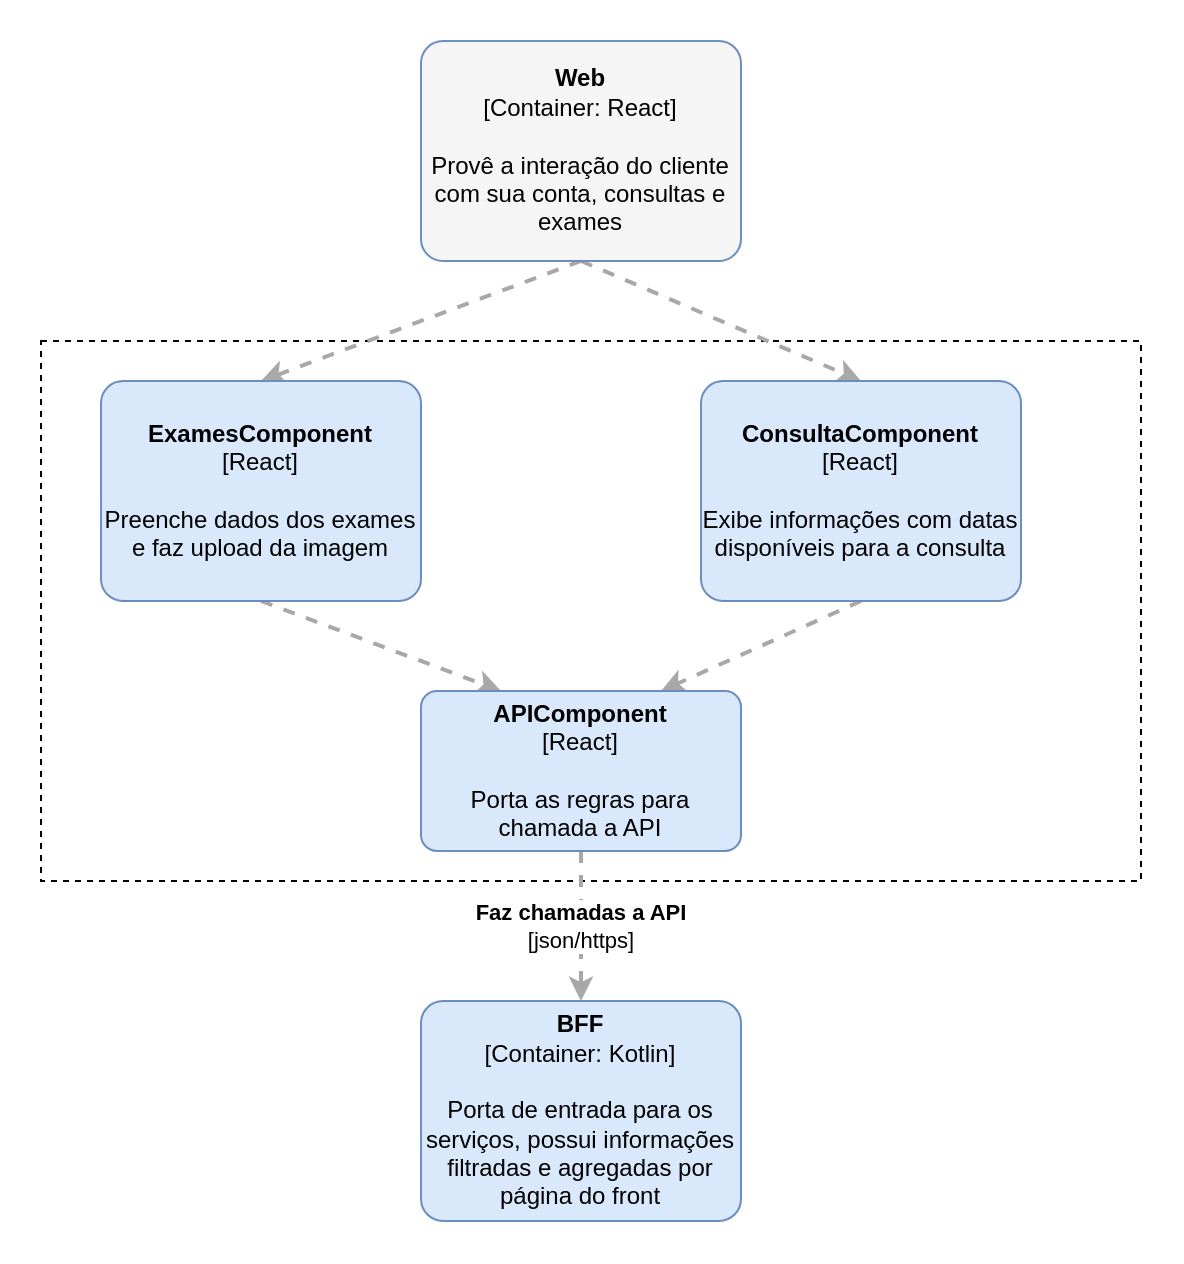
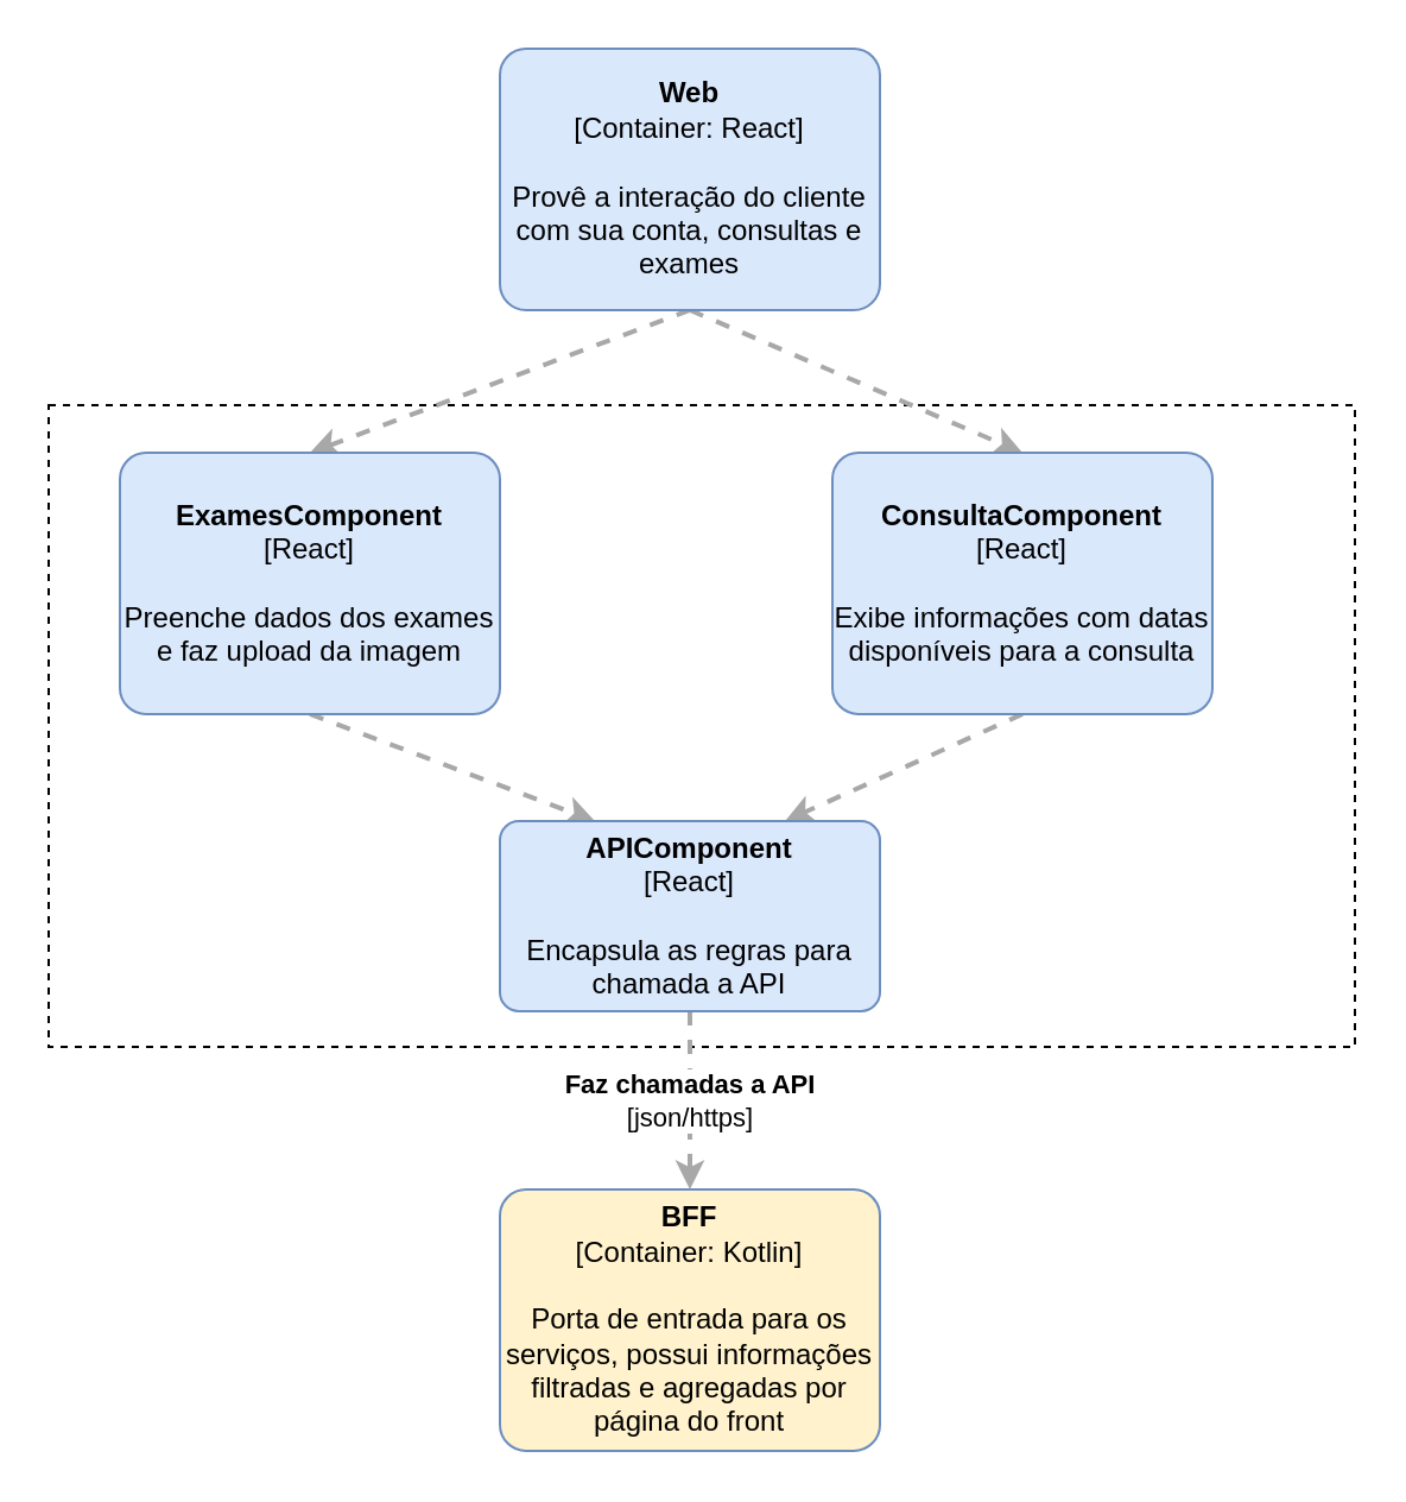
  <mxCell id="0" />
  <mxCell id="1" parent="0" />
  <mxCell id="2" value="" style="whiteSpace=wrap;html=1;fillColor=none;dashed=1;" vertex="1" parent="1"><mxGeometry x="20" y="170" width="550" height="270" as="geometry" /></mxCell>
  <mxCell id="3" style="edgeStyle=none;rounded=0;orthogonalLoop=1;jettySize=auto;html=1;exitX=0.5;exitY=1;exitDx=0;exitDy=0;exitPerimeter=0;entryX=0.5;entryY=0;entryDx=0;entryDy=0;entryPerimeter=0;dashed=1;strokeColor=#A8A8A8;strokeWidth=2;" edge="1" parent="1" source="5" target="8"><mxGeometry relative="1" as="geometry" /></mxCell>
  <mxCell id="4" style="edgeStyle=none;rounded=0;orthogonalLoop=1;jettySize=auto;html=1;exitX=0.5;exitY=1;exitDx=0;exitDy=0;exitPerimeter=0;entryX=0.5;entryY=0;entryDx=0;entryDy=0;entryPerimeter=0;dashed=1;strokeColor=#A8A8A8;strokeWidth=2;" edge="1" parent="1" source="5" target="10"><mxGeometry relative="1" as="geometry" /></mxCell>
- <mxCell id="5" value="&lt;span&gt;&lt;b&gt;Web&lt;/b&gt;&lt;/span&gt;&lt;br&gt;&lt;div&gt;[Container:&amp;nbsp;&lt;span&gt;React&lt;/span&gt;&lt;span&gt;]&lt;/span&gt;&lt;/div&gt;&lt;br&gt;&lt;div&gt;Provê a interação do cliente com sua conta, consultas e exames&lt;/div&gt;" style="rounded=1;whiteSpace=wrap;html=1;labelBackgroundColor=none;fillColor=#f5f5f5;fontColor=#000000;align=center;arcSize=10;strokeColor=#6c8ebf;points=[[0.25,0,0],[0.5,0,0],[0.75,0,0],[1,0.25,0],[1,0.5,0],[1,0.75,0],[0.75,1,0],[0.5,1,0],[0.25,1,0],[0,0.75,0],[0,0.5,0],[0,0.25,0]];" vertex="1" parent="1"><mxGeometry x="210" y="20" width="160" height="110.0" as="geometry" /></mxCell>
- <mxCell id="6" value="&lt;span&gt;&lt;b&gt;BFF&lt;/b&gt;&lt;/span&gt;&lt;br&gt;&lt;div&gt;[Container:&amp;nbsp;&lt;span&gt;Kotlin&lt;/span&gt;&lt;span&gt;]&lt;/span&gt;&lt;/div&gt;&lt;div&gt;&lt;br&gt;&lt;/div&gt;&lt;div&gt;Porta de entrada para os serviços, possui informações filtradas e agregadas por página do front&lt;/div&gt;" style="rounded=1;whiteSpace=wrap;html=1;labelBackgroundColor=none;fillColor=#dae8fc;fontColor=#000000;align=center;arcSize=10;strokeColor=#6c8ebf;points=[[0.25,0,0],[0.5,0,0],[0.75,0,0],[1,0.25,0],[1,0.5,0],[1,0.75,0],[0.75,1,0],[0.5,1,0],[0.25,1,0],[0,0.75,0],[0,0.5,0],[0,0.25,0]];" vertex="1" parent="1"><mxGeometry x="210" y="500" width="160" height="110.0" as="geometry" /></mxCell>
+ <mxCell id="5" value="&lt;span&gt;&lt;b&gt;Web&lt;/b&gt;&lt;/span&gt;&lt;br&gt;&lt;div&gt;[Container:&amp;nbsp;&lt;span&gt;React&lt;/span&gt;&lt;span&gt;]&lt;/span&gt;&lt;/div&gt;&lt;br&gt;&lt;div&gt;Provê a interação do cliente com sua conta, consultas e exames&lt;/div&gt;" style="rounded=1;whiteSpace=wrap;html=1;labelBackgroundColor=none;fillColor=#dae8fc;fontColor=#000000;align=center;arcSize=10;strokeColor=#6c8ebf;points=[[0.25,0,0],[0.5,0,0],[0.75,0,0],[1,0.25,0],[1,0.5,0],[1,0.75,0],[0.75,1,0],[0.5,1,0],[0.25,1,0],[0,0.75,0],[0,0.5,0],[0,0.25,0]];" vertex="1" parent="1"><mxGeometry x="210" y="20" width="160" height="110.0" as="geometry" /></mxCell>
+ <mxCell id="6" value="&lt;span&gt;&lt;b&gt;BFF&lt;/b&gt;&lt;/span&gt;&lt;br&gt;&lt;div&gt;[Container:&amp;nbsp;&lt;span&gt;Kotlin&lt;/span&gt;&lt;span&gt;]&lt;/span&gt;&lt;/div&gt;&lt;div&gt;&lt;br&gt;&lt;/div&gt;&lt;div&gt;Porta de entrada para os serviços, possui informações filtradas e agregadas por página do front&lt;/div&gt;" style="rounded=1;whiteSpace=wrap;html=1;labelBackgroundColor=none;fillColor=#fff2cc;fontColor=#000000;align=center;arcSize=10;strokeColor=#6c8ebf;points=[[0.25,0,0],[0.5,0,0],[0.75,0,0],[1,0.25,0],[1,0.5,0],[1,0.75,0],[0.75,1,0],[0.5,1,0],[0.25,1,0],[0,0.75,0],[0,0.5,0],[0,0.25,0]];" vertex="1" parent="1"><mxGeometry x="210" y="500" width="160" height="110.0" as="geometry" /></mxCell>
  <mxCell id="7" style="rounded=0;orthogonalLoop=1;jettySize=auto;html=1;strokeWidth=2;strokeColor=#A8A8A8;dashed=1;exitX=0.5;exitY=1;exitDx=0;exitDy=0;exitPerimeter=0;entryX=0.25;entryY=0;entryDx=0;entryDy=0;entryPerimeter=0;" edge="1" parent="1" source="8" target="12"><mxGeometry relative="1" as="geometry" /></mxCell>
  <mxCell id="8" value="&lt;b&gt;ExamesComponent&lt;/b&gt;&lt;div&gt;[React]&lt;/div&gt;&lt;br&gt;&lt;div&gt;Preenche dados dos exames e faz upload da imagem&lt;/div&gt;" style="rounded=1;whiteSpace=wrap;html=1;labelBackgroundColor=none;fillColor=#dae8fc;fontColor=#000000;align=center;arcSize=10;strokeColor=#6c8ebf;points=[[0.25,0,0],[0.5,0,0],[0.75,0,0],[1,0.25,0],[1,0.5,0],[1,0.75,0],[0.75,1,0],[0.5,1,0],[0.25,1,0],[0,0.75,0],[0,0.5,0],[0,0.25,0]];" vertex="1" parent="1"><mxGeometry x="50" y="190" width="160" height="110.0" as="geometry" /></mxCell>
  <mxCell id="9" style="rounded=0;orthogonalLoop=1;jettySize=auto;html=1;entryX=0.75;entryY=0;entryDx=0;entryDy=0;entryPerimeter=0;strokeWidth=2;dashed=1;strokeColor=#A8A8A8;exitX=0.5;exitY=1;exitDx=0;exitDy=0;exitPerimeter=0;" edge="1" parent="1" source="10" target="12"><mxGeometry relative="1" as="geometry" /></mxCell>
  <mxCell id="10" value="&lt;b&gt;ConsultaComponent&lt;/b&gt;&lt;div&gt;[React]&lt;/div&gt;&lt;br&gt;&lt;div&gt;Exibe informações com datas disponíveis para a consulta&lt;/div&gt;" style="rounded=1;whiteSpace=wrap;html=1;labelBackgroundColor=none;fillColor=#dae8fc;fontColor=#000000;align=center;arcSize=10;strokeColor=#6c8ebf;points=[[0.25,0,0],[0.5,0,0],[0.75,0,0],[1,0.25,0],[1,0.5,0],[1,0.75,0],[0.75,1,0],[0.5,1,0],[0.25,1,0],[0,0.75,0],[0,0.5,0],[0,0.25,0]];" vertex="1" parent="1"><mxGeometry x="350" y="190" width="160" height="110.0" as="geometry" /></mxCell>
  <mxCell id="11" value="&lt;div style=&quot;text-align: left&quot;&gt;&lt;div style=&quot;text-align: center&quot;&gt;&lt;b&gt;Faz chamadas a API&lt;/b&gt;&lt;/div&gt;&lt;div style=&quot;text-align: center&quot;&gt;[json/https]&lt;/div&gt;&lt;/div&gt;" style="edgeStyle=none;rounded=0;html=1;entryX=0.5;entryY=0;jettySize=auto;orthogonalLoop=1;strokeColor=#A8A8A8;strokeWidth=2;fontColor=#000000;jumpStyle=none;dashed=1;exitX=0.5;exitY=1;exitDx=0;exitDy=0;exitPerimeter=0;entryDx=0;entryDy=0;entryPerimeter=0;" edge="1" parent="1" source="12" target="6"><mxGeometry width="200" relative="1" as="geometry"><mxPoint x="-50" y="560" as="sourcePoint" /><mxPoint x="150" y="560" as="targetPoint" /></mxGeometry></mxCell>
- <mxCell id="12" value="&lt;b&gt;APIComponent&lt;/b&gt;&lt;div&gt;[React]&lt;/div&gt;&lt;br&gt;&lt;div&gt;Porta as regras para chamada a API&lt;/div&gt;" style="rounded=1;whiteSpace=wrap;html=1;labelBackgroundColor=none;fillColor=#dae8fc;fontColor=#000000;align=center;arcSize=10;strokeColor=#6c8ebf;points=[[0.25,0,0],[0.5,0,0],[0.75,0,0],[1,0.25,0],[1,0.5,0],[1,0.75,0],[0.75,1,0],[0.5,1,0],[0.25,1,0],[0,0.75,0],[0,0.5,0],[0,0.25,0]];" vertex="1" parent="1"><mxGeometry x="210" y="345" width="160" height="80" as="geometry" /></mxCell>
+ <mxCell id="12" value="&lt;b&gt;APIComponent&lt;/b&gt;&lt;div&gt;[React]&lt;/div&gt;&lt;br&gt;&lt;div&gt;Encapsula as regras para chamada a API&lt;/div&gt;" style="rounded=1;whiteSpace=wrap;html=1;labelBackgroundColor=none;fillColor=#dae8fc;fontColor=#000000;align=center;arcSize=10;strokeColor=#6c8ebf;points=[[0.25,0,0],[0.5,0,0],[0.75,0,0],[1,0.25,0],[1,0.5,0],[1,0.75,0],[0.75,1,0],[0.5,1,0],[0.25,1,0],[0,0.75,0],[0,0.5,0],[0,0.25,0]];" vertex="1" parent="1"><mxGeometry x="210" y="345" width="160" height="80" as="geometry" /></mxCell>
